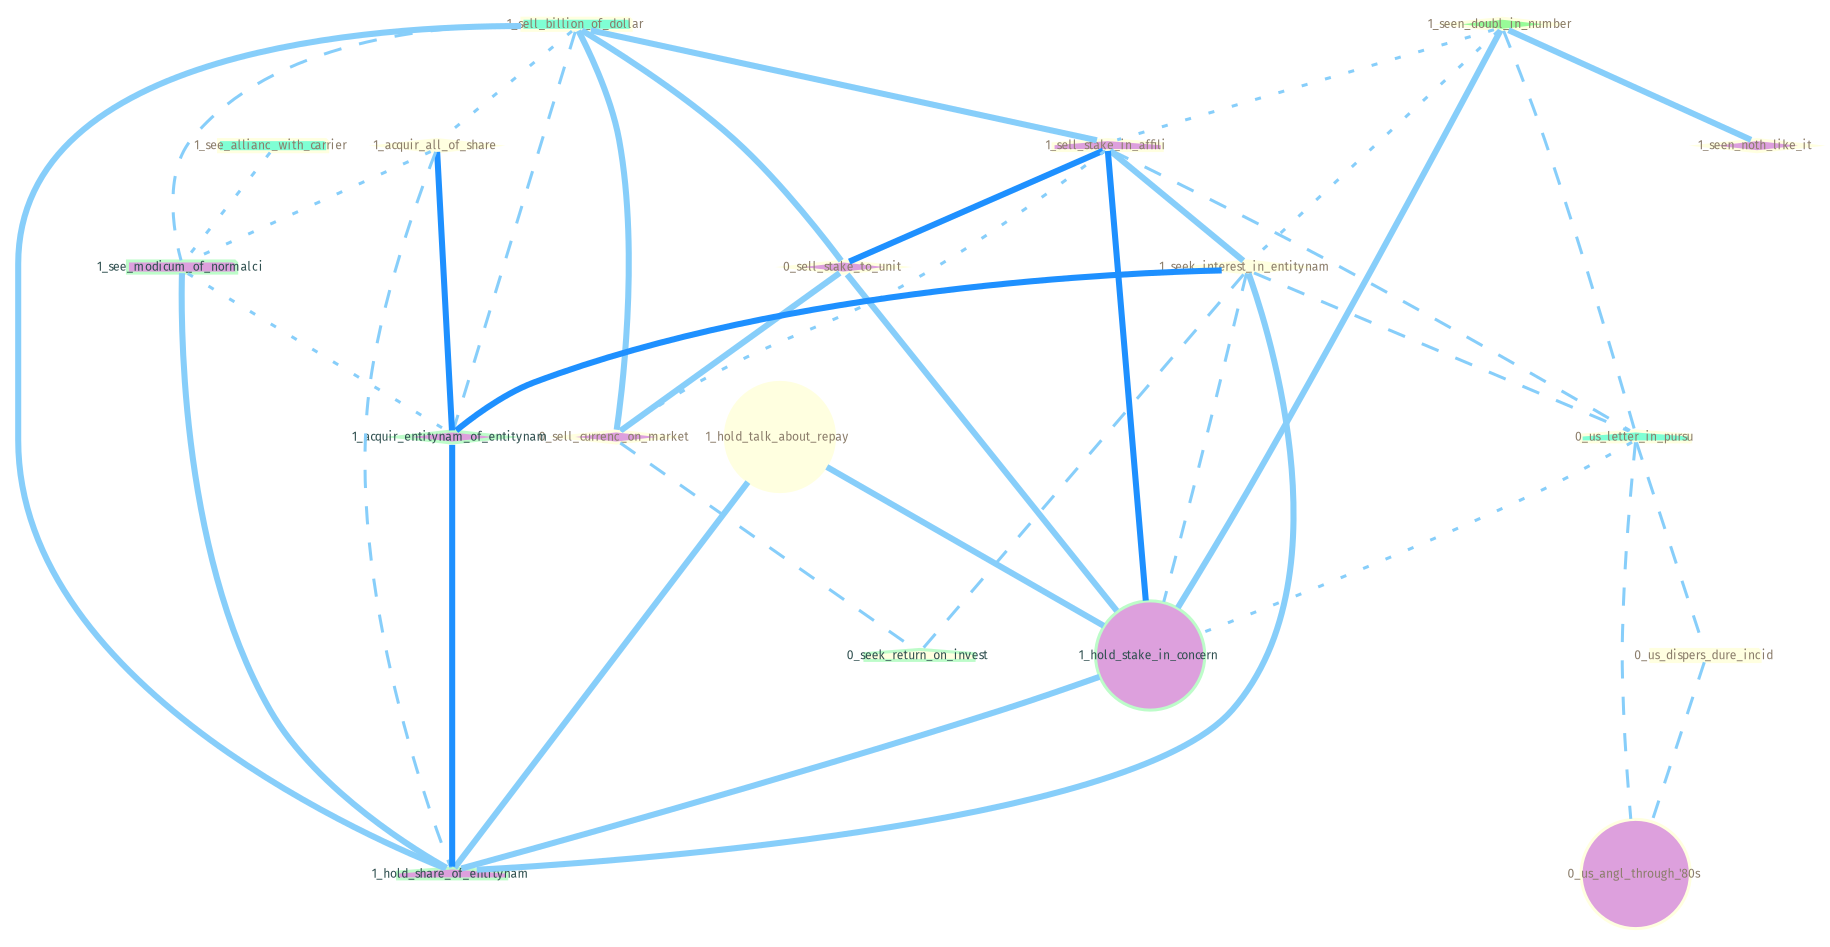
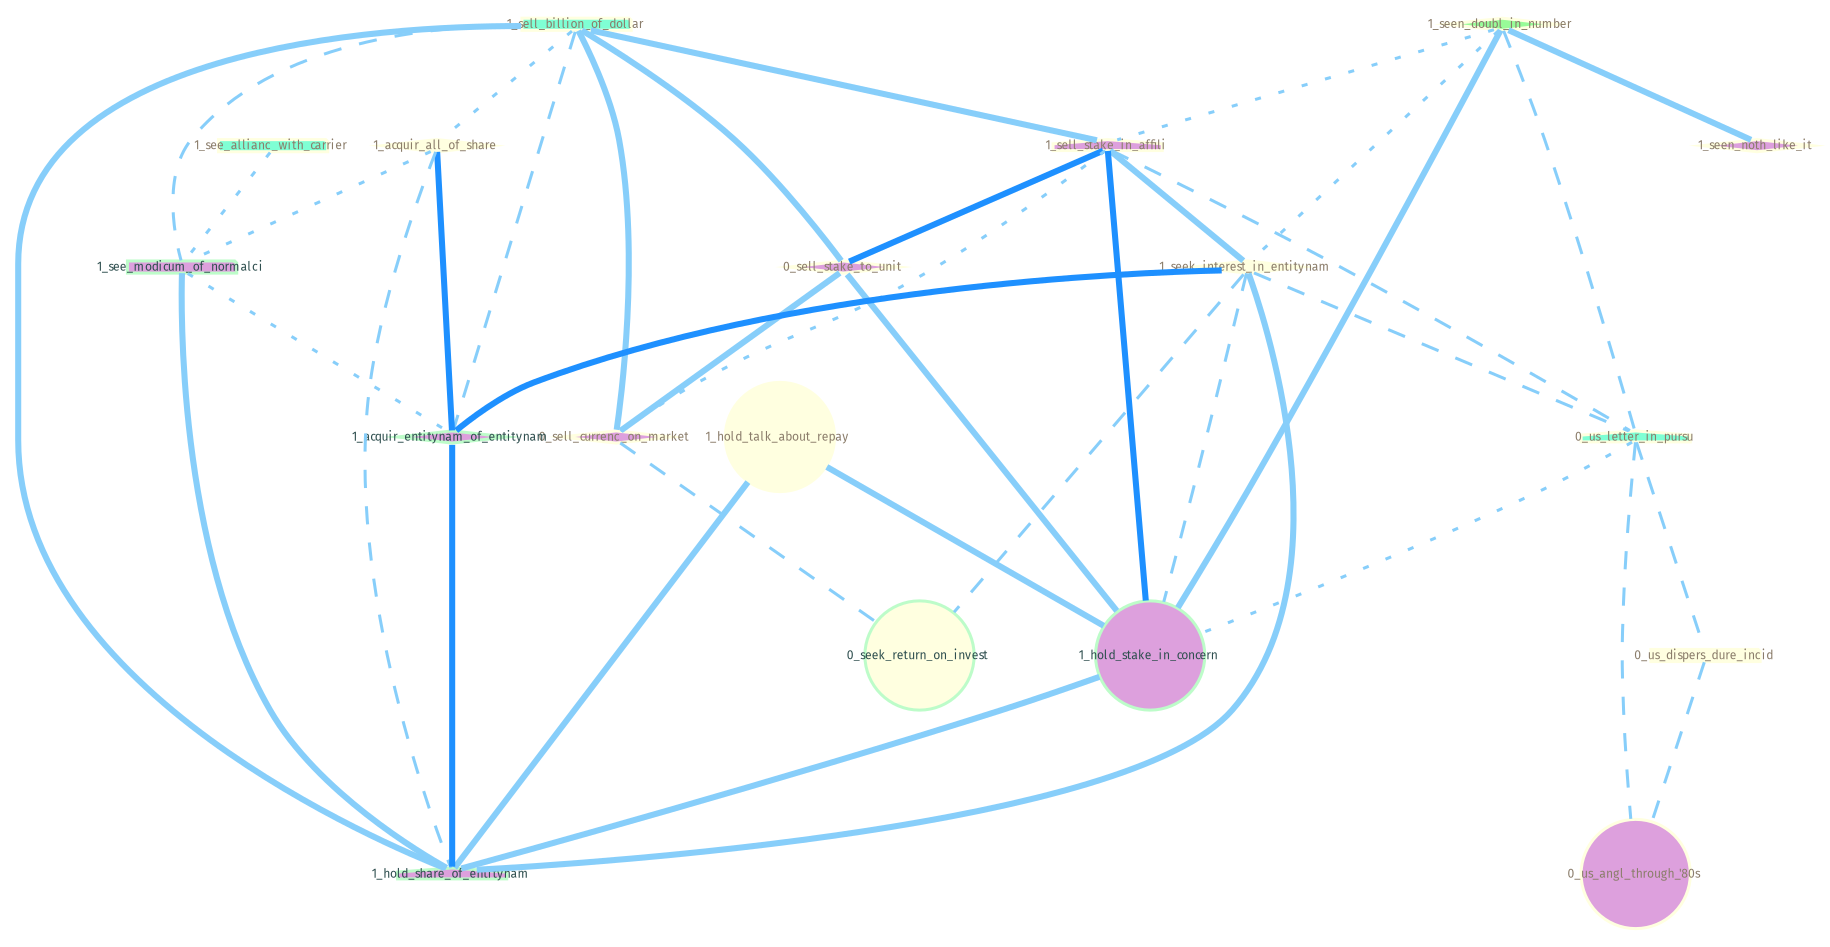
  graph {
    fontname="Fira Sans"
    node [color="#ffffe0" fillcolor=plum fixedsize=true fontcolor="#8b7d6b" fontname="Fira Sans" fontsize=4 shape=diamond style=filled]
    edge [color="#87cefa" fontname="Fira Sans" style=bold w=1]
    "1_sell_billion_of_dollar " [fillcolor=aquamarine height=.06 shape=note width=.5]
    "1_seen_doubl_in_number " [fillcolor=palegreen height=.06 width=.5]
    "1_sell_stake_in_affili " [height=.06 shape=house width=.5]
    "0_sell_stake_to_unit " [height=.06 width=.5]
    "0_sell_currenc_on_market " [height=.06 width=.5]
    "1_seen_noth_like_it " [height=.06 width=.5]
    "1_seek_interest_in_entitynam " [fillcolor=lightyellow height=.06 width=.5]
    "1_acquir_all_of_share " [fillcolor=lightyellow height=.06 width=.5]
    "0_us_letter_in_pursu " [fillcolor=aquamarine height=.06 shape=house width=.5]
    "1_see_allianc_with_carrier " [fillcolor=aquamarine height=.06 shape=note width=.5]
    "1_hold_talk_about_repay " [fillcolor=lightyellow height=.06 shape=circle width=.5]
    "0_us_dispers_dure_incid " [fillcolor=lightyellow height=.06 shape=note width=.5]
    "0_us_angl_through_'80s " [height=.06 shape=circle width=.5]
    "1_see_modicum_of_normalci " [color="#BDFCC9" fontcolor="#2f4f4f" height=.06 shape=note width=.5]
    "1_acquir_entitynam_of_entitynam " [color="#BDFCC9" fontcolor="#2f4f4f" height=.06 width=.5]
    "1_hold_share_of_entitynam " [color="#BDFCC9" fontcolor="#2f4f4f" height=.06 shape=house width=.5]
    "1_hold_stake_in_concern " [color="#BDFCC9" fontcolor="#2f4f4f" height=.06 shape=circle width=.5]
-   "0_seek_return_on_invest " [color="#BDFCC9" fillcolor=lightyellow fontcolor="#2f4f4f" height=.06 shape=house width=.5]
+   "0_seek_return_on_invest " [color="#BDFCC9" fillcolor=lightyellow fontcolor="#2f4f4f" height=.06 shape=circle width=.5]
    subgraph sub_1 {
      "1_sell_billion_of_dollar "
      "1_seen_doubl_in_number "
      "1_sell_stake_in_affili "
      "0_sell_stake_to_unit "
      "0_sell_currenc_on_market "
      "1_seen_noth_like_it "
      "1_seek_interest_in_entitynam "
      "1_acquir_all_of_share "
      "0_us_letter_in_pursu "
      "1_see_allianc_with_carrier "
      "1_hold_talk_about_repay "
      "0_us_dispers_dure_incid "
      "0_us_angl_through_'80s "
    }
    subgraph sub_2 {
    }
    "1_sell_billion_of_dollar " -- "1_sell_stake_in_affili "
    "1_sell_billion_of_dollar " -- "0_sell_stake_to_unit "
    "1_sell_billion_of_dollar " -- "0_sell_currenc_on_market "
    "1_sell_billion_of_dollar " -- "1_acquir_all_of_share " [style=dotted]
    "1_sell_billion_of_dollar " -- "1_see_modicum_of_normalci " [style=dashed]
    "1_sell_billion_of_dollar " -- "1_acquir_entitynam_of_entitynam " [style=dashed]
    "1_sell_billion_of_dollar " -- "1_hold_share_of_entitynam "
    "1_seen_doubl_in_number " -- "1_sell_stake_in_affili " [style=dotted]
    "1_seen_doubl_in_number " -- "1_seen_noth_like_it "
    "1_seen_doubl_in_number " -- "1_seek_interest_in_entitynam " [style=dotted]
    "1_seen_doubl_in_number " -- "0_us_letter_in_pursu " [style=dashed]
    "1_seen_doubl_in_number " -- "1_hold_stake_in_concern "
    "1_sell_stake_in_affili " -- "0_sell_stake_to_unit " [color="#1e90ff" w=2]
    "1_sell_stake_in_affili " -- "0_sell_currenc_on_market " [style=dotted]
    "1_sell_stake_in_affili " -- "1_seek_interest_in_entitynam "
    "1_sell_stake_in_affili " -- "0_us_letter_in_pursu " [style=dashed]
    "1_sell_stake_in_affili " -- "1_hold_stake_in_concern " [color="#1e90ff" w=2]
    "0_sell_stake_to_unit " -- "0_sell_currenc_on_market "
    "0_sell_stake_to_unit " -- "1_hold_stake_in_concern "
    "0_sell_currenc_on_market " -- "0_seek_return_on_invest " [style=dashed]
    "1_seek_interest_in_entitynam " -- "0_us_letter_in_pursu " [style=dashed]
    "1_seek_interest_in_entitynam " -- "1_acquir_entitynam_of_entitynam " [color="#1e90ff"]
    "1_seek_interest_in_entitynam " -- "1_hold_share_of_entitynam "
    "1_seek_interest_in_entitynam " -- "1_hold_stake_in_concern " [style=dashed]
    "1_seek_interest_in_entitynam " -- "0_seek_return_on_invest " [style=dashed]
    "1_acquir_all_of_share " -- "1_see_modicum_of_normalci " [style=dotted]
    "1_acquir_all_of_share " -- "1_acquir_entitynam_of_entitynam " [color="#1e90ff" w=2]
    "1_acquir_all_of_share " -- "1_hold_share_of_entitynam " [style=dashed]
    "0_us_letter_in_pursu " -- "0_us_dispers_dure_incid " [style=dashed]
    "0_us_letter_in_pursu " -- "0_us_angl_through_'80s " [style=dashed]
    "0_us_letter_in_pursu " -- "1_hold_stake_in_concern " [style=dotted]
    "1_see_allianc_with_carrier " -- "1_see_modicum_of_normalci " [style=dotted]
    "1_hold_talk_about_repay " -- "1_hold_share_of_entitynam "
    "1_hold_talk_about_repay " -- "1_hold_stake_in_concern "
    "0_us_dispers_dure_incid " -- "0_us_angl_through_'80s " [style=dashed]
    "1_see_modicum_of_normalci " -- "1_acquir_entitynam_of_entitynam " [style=dotted]
    "1_see_modicum_of_normalci " -- "1_hold_share_of_entitynam "
    "1_acquir_entitynam_of_entitynam " -- "1_hold_share_of_entitynam " [color="#1e90ff" w=2]
    "1_hold_stake_in_concern " -- "1_hold_share_of_entitynam "
  }
